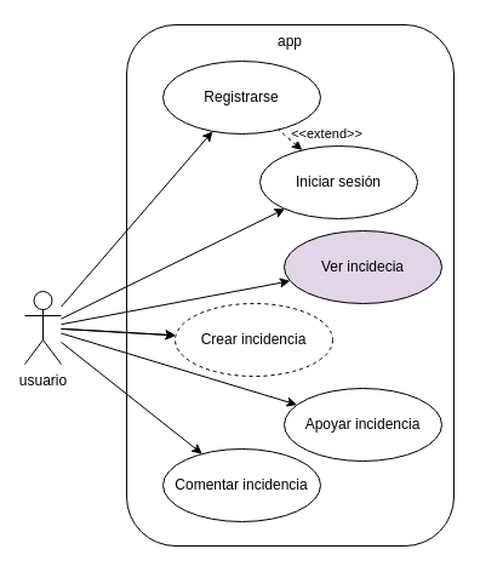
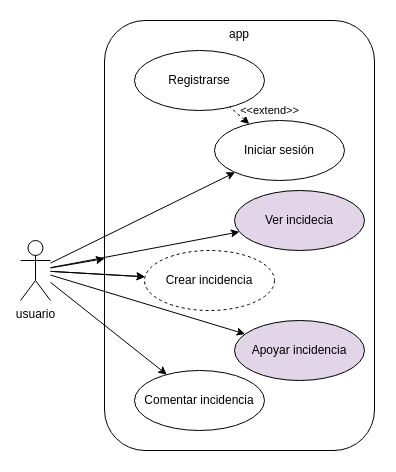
  <mxCell id="0" />
  <mxCell id="1" parent="0" />
  <mxCell id="2" value="app" style="rounded=1;whiteSpace=wrap;html=1;verticalAlign=top;" parent="1" vertex="1"><mxGeometry x="104" y="20" width="270" height="430" as="geometry" /></mxCell>
  <mxCell id="3" value="Registrarse" style="ellipse;whiteSpace=wrap;html=1;" parent="1" vertex="1"><mxGeometry x="134" y="50" width="130" height="60" as="geometry" /></mxCell>
  <mxCell id="4" value="Iniciar sesión" style="ellipse;whiteSpace=wrap;html=1;" parent="1" vertex="1"><mxGeometry x="214" y="120" width="130" height="60" as="geometry" /></mxCell>
  <mxCell id="5" value="Comentar incidencia" style="ellipse;whiteSpace=wrap;html=1;" parent="1" vertex="1"><mxGeometry x="134" y="370" width="130" height="60" as="geometry" /></mxCell>
- <mxCell id="6" value="Apoyar incidencia" style="ellipse;whiteSpace=wrap;html=1;" parent="1" vertex="1"><mxGeometry x="234" y="320" width="130" height="60" as="geometry" /></mxCell>
+ <mxCell id="6" value="Apoyar incidencia" style="ellipse;whiteSpace=wrap;html=1;fillColor=#e1d5e7;" parent="1" vertex="1"><mxGeometry x="234" y="320" width="130" height="60" as="geometry" /></mxCell>
  <mxCell id="7" value="usuario" style="shape=umlActor;verticalLabelPosition=bottom;verticalAlign=top;html=1;outlineConnect=0;" parent="1" vertex="1"><mxGeometry x="20" y="240" width="30" height="60" as="geometry" /></mxCell>
- <mxCell id="8" value="" style="endArrow=classic;html=1;rounded=0;" parent="1" source="7" target="3" edge="1"><mxGeometry width="50" height="50" relative="1" as="geometry"><mxPoint x="-196" y="460" as="sourcePoint" /><mxPoint x="-146" y="410" as="targetPoint" /></mxGeometry></mxCell>
+ <mxCell id="8" value="" style="endArrow=classic;html=1;rounded=0;" parent="1" source="7" target="2" edge="1"><mxGeometry width="50" height="50" relative="1" as="geometry"><mxPoint x="-196" y="460" as="sourcePoint" /><mxPoint x="-146" y="410" as="targetPoint" /></mxGeometry></mxCell>
  <mxCell id="9" value="" style="endArrow=classic;html=1;rounded=0;" parent="1" source="7" target="4" edge="1"><mxGeometry width="50" height="50" relative="1" as="geometry"><mxPoint x="-66" y="226" as="sourcePoint" /><mxPoint x="144" y="166" as="targetPoint" /></mxGeometry></mxCell>
  <mxCell id="10" value="" style="endArrow=classic;html=1;rounded=0;" parent="1" source="7" target="14" edge="1"><mxGeometry width="50" height="50" relative="1" as="geometry"><mxPoint x="-56" y="236" as="sourcePoint" /><mxPoint x="154" y="176" as="targetPoint" /></mxGeometry></mxCell>
  <mxCell id="11" value="" style="endArrow=classic;html=1;rounded=0;" parent="1" source="7" target="5" edge="1"><mxGeometry width="50" height="50" relative="1" as="geometry"><mxPoint x="-46" y="246" as="sourcePoint" /><mxPoint x="164" y="186" as="targetPoint" /></mxGeometry></mxCell>
  <mxCell id="12" value="" style="endArrow=classic;html=1;rounded=0;" parent="1" source="7" target="6" edge="1"><mxGeometry width="50" height="50" relative="1" as="geometry"><mxPoint x="-36" y="256" as="sourcePoint" /><mxPoint x="174" y="196" as="targetPoint" /></mxGeometry></mxCell>
  <mxCell id="13" value="" style="endArrow=classic;html=1;rounded=0;" parent="1" source="7" target="14" edge="1"><mxGeometry width="50" height="50" relative="1" as="geometry"><mxPoint x="-76" y="223" as="sourcePoint" /><mxPoint x="291" y="307" as="targetPoint" /></mxGeometry></mxCell>
  <mxCell id="14" value="Crear incidencia" style="ellipse;whiteSpace=wrap;html=1;dashed=1;" parent="1" vertex="1"><mxGeometry x="144" y="250" width="130" height="60" as="geometry" /></mxCell>
  <mxCell id="15" value="" style="endArrow=none;dashed=1;html=1;rounded=0;startArrow=classic;startFill=1;" parent="1" source="4" target="3" edge="1"><mxGeometry width="50" height="50" relative="1" as="geometry"><mxPoint x="331" y="230" as="sourcePoint" /><mxPoint x="258" y="260" as="targetPoint" /></mxGeometry></mxCell>
  <mxCell id="16" value="&amp;lt;&amp;lt;extend&amp;gt;&amp;gt;" style="edgeLabel;html=1;align=center;verticalAlign=middle;resizable=0;points=[];" parent="15" vertex="1" connectable="0"><mxGeometry x="0.128" y="1" relative="1" as="geometry"><mxPoint x="32" y="-5" as="offset" /></mxGeometry></mxCell>
  <mxCell id="17" value="Ver incidecia" style="ellipse;whiteSpace=wrap;html=1;fillColor=#e1d5e7;" parent="1" vertex="1"><mxGeometry x="234" y="190" width="130" height="60" as="geometry" /></mxCell>
  <mxCell id="18" value="" style="endArrow=classic;html=1;rounded=0;" parent="1" source="7" target="17" edge="1"><mxGeometry width="50" height="50" relative="1" as="geometry"><mxPoint x="60" y="290.976" as="sourcePoint" /><mxPoint x="174.322" y="374.626" as="targetPoint" /></mxGeometry></mxCell>
